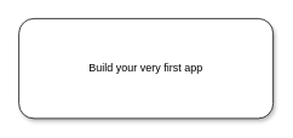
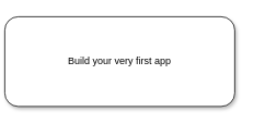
  <mxCell id="0" />
  <mxCell id="1" parent="0" />
- <mxCell id="2" value="Build your very first app&lt;br&gt;" style="rounded=1;whiteSpace=wrap;html=1;shadow=1;glass=0;sketch=0;" vertex="1" parent="1"><mxGeometry x="20" y="20" width="280" height="110" as="geometry" /></mxCell>
+ <mxCell id="2" value="Build your very first app&lt;br&gt;" style="rounded=1;whiteSpace=wrap;html=1;shadow=1;glass=0;sketch=0;" vertex="1" parent="1"><mxGeometry x="5" y="20" width="280" height="110" as="geometry" /></mxCell>
